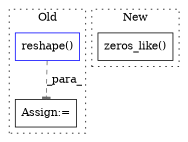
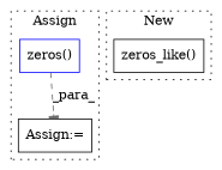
  digraph {
    node [a=75 shape=box color=black]
-   n1 [l="14,1" label="reshape()" s="4547,4570" color=blue]
+   n1 [l="14,1" label="zeros()" s="4547,4570" color=blue]
    n2 [a=68 l=3 label="Assign:=" s=4544]
    n3 [l="17,1" label="zeros_like()" s="4541,4559"]
    subgraph cluster_1 {
-     label=Old
+     label=Assign
      style=dotted
      n1
      n2
    }
    subgraph cluster_2 {
      label=New
      style=dotted
      n3
    }
    n1 -> n2 [label=_para_ color=gray40 style=dashed arrowhead=tee]
  }
